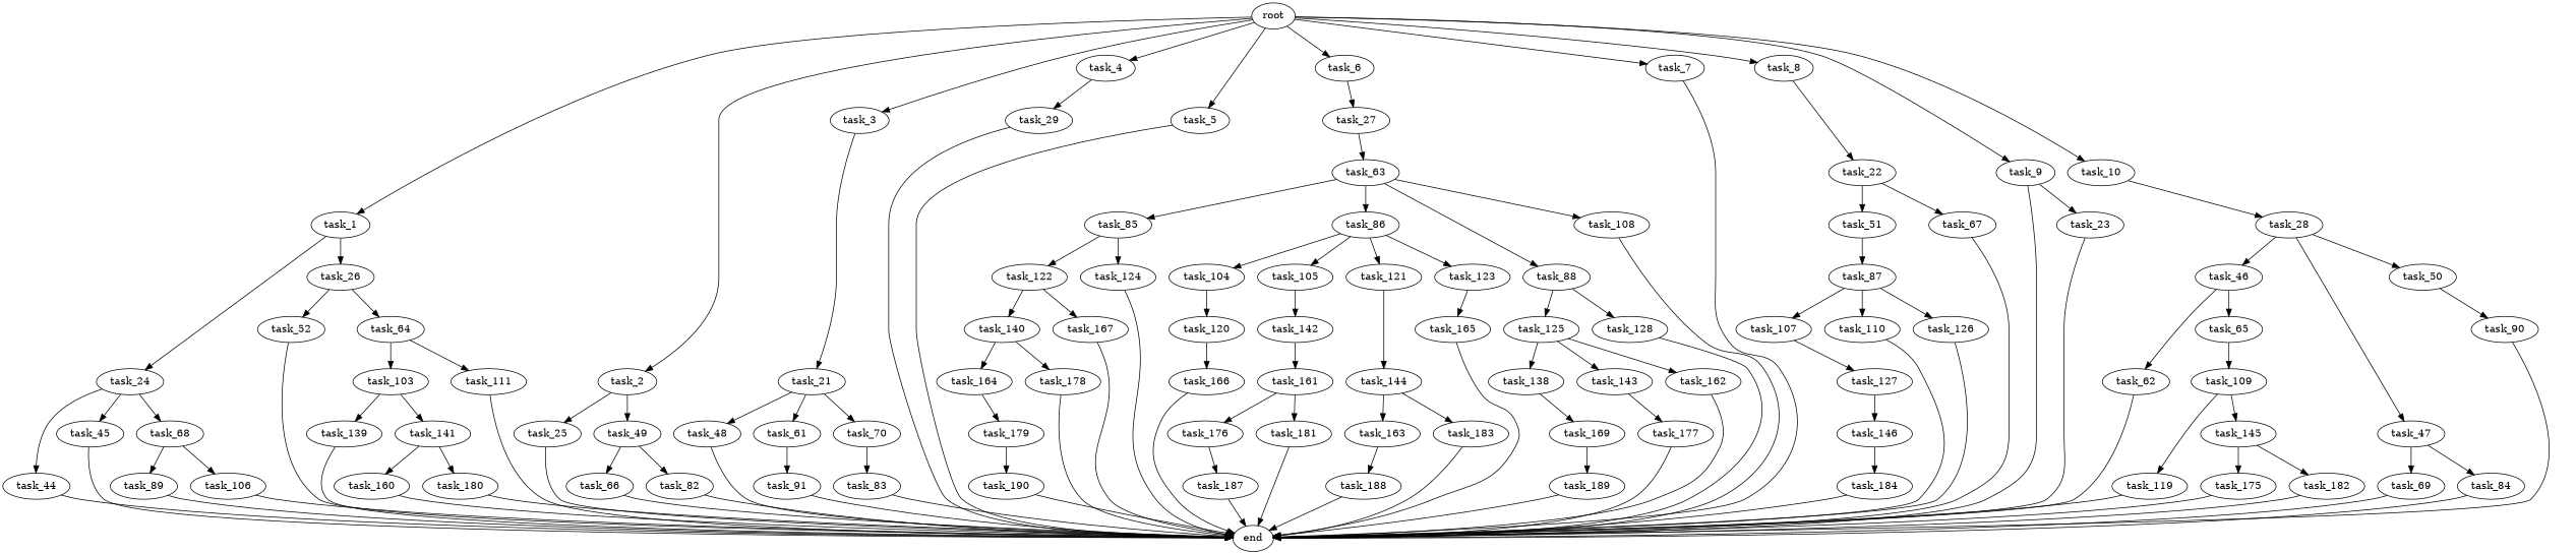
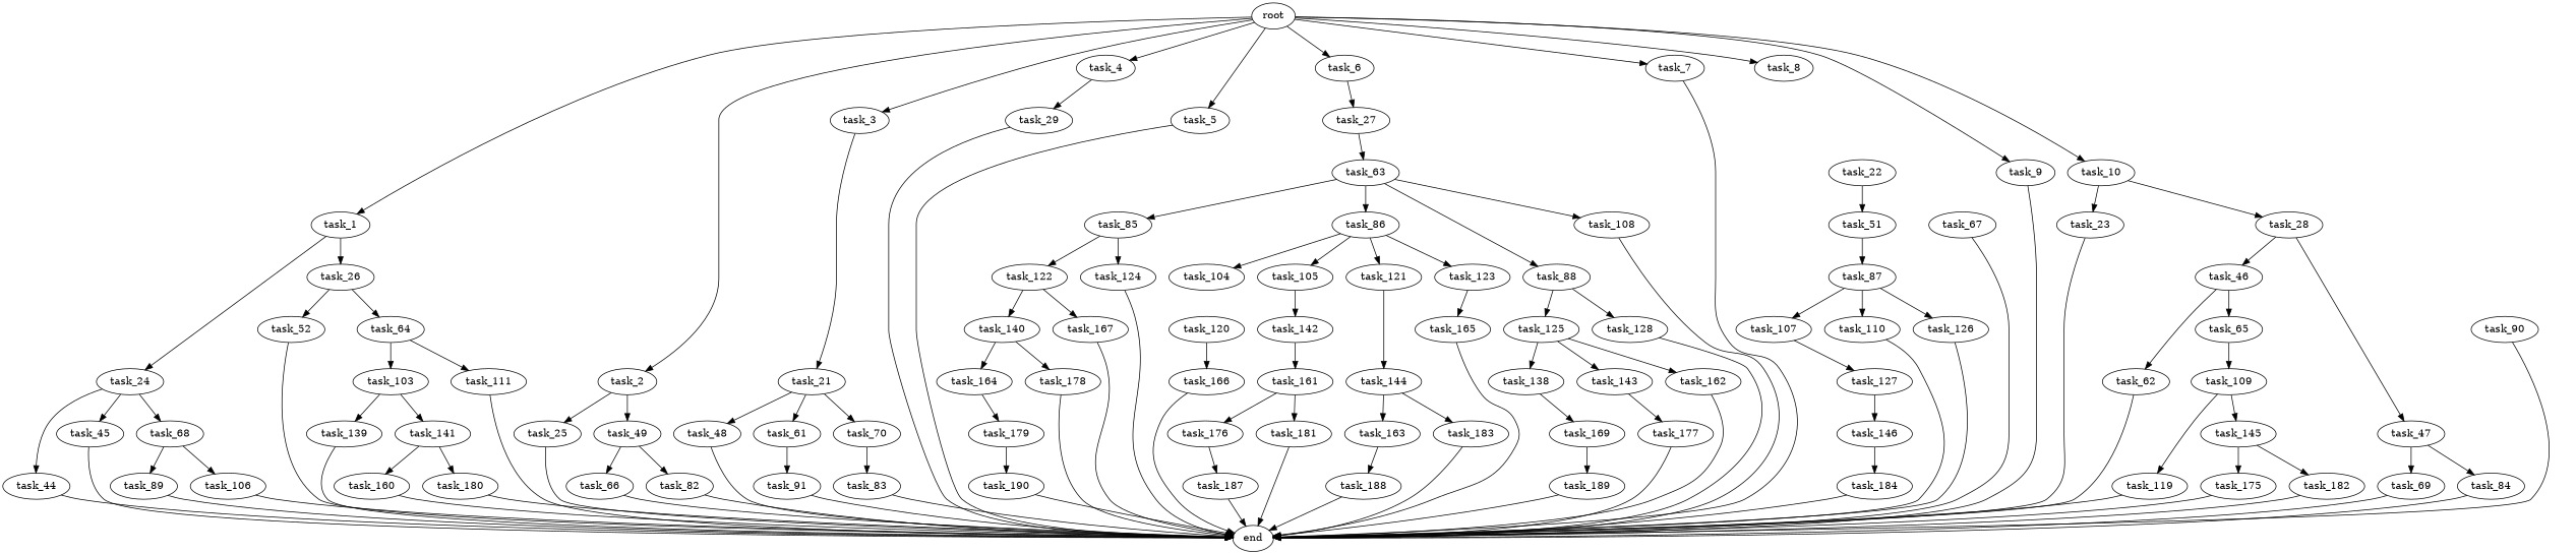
  digraph {
    root
    task_1
    task_2
    task_3
    task_4
    task_5
    task_6
    task_7
    task_8
    task_9
    task_10
    task_24
    task_26
    task_25
    task_49
    task_21
    task_29
    end
    task_27
    task_22
    task_23
    task_28
    task_44
    task_45
    task_68
    task_52
    task_64
    task_66
    task_82
    task_48
    task_61
    task_70
    task_63
    task_51
    task_67
    task_46
    task_47
-   task_50
    task_91
    task_83
    task_87
    task_89
    task_106
    task_103
    task_111
    task_85
    task_86
    task_88
    task_108
    task_62
    task_65
    task_69
    task_84
    task_90
    task_109
    task_107
    task_110
    task_126
    task_122
    task_124
    task_104
    task_105
    task_121
    task_123
    task_125
    task_128
    task_139
    task_141
    task_119
    task_145
    task_140
    task_167
    task_120
    task_142
    task_144
    task_165
    task_127
    task_138
    task_143
    task_162
    task_160
    task_180
    task_166
    task_161
    task_146
    task_175
    task_182
    task_163
    task_183
    task_164
    task_178
    task_169
    task_177
    task_184
    task_189
    task_179
    task_176
    task_181
    task_188
    task_187
    task_190
    root -> task_1
    root -> task_2
    root -> task_3
    root -> task_4
    root -> task_5
    root -> task_6
    root -> task_7
    root -> task_8
    root -> task_9
    root -> task_10
    task_1 -> task_24
    task_1 -> task_26
    task_2 -> task_25
    task_2 -> task_49
    task_3 -> task_21
    task_4 -> task_29
    task_5 -> end
    task_6 -> task_27
    task_7 -> end
-   task_8 -> task_22
    task_9 -> end
-   task_9 -> task_23
+   task_10 -> task_23
    task_10 -> task_28
    task_24 -> task_44
    task_24 -> task_45
    task_24 -> task_68
    task_26 -> task_52
    task_26 -> task_64
    task_25 -> end
    task_49 -> task_66
    task_49 -> task_82
    task_21 -> task_48
    task_21 -> task_61
    task_21 -> task_70
    task_29 -> end
    task_27 -> task_63
    task_22 -> task_51
-   task_22 -> task_67
    task_23 -> end
    task_28 -> task_46
    task_28 -> task_47
-   task_28 -> task_50
    task_44 -> end
    task_45 -> end
    task_68 -> task_89
    task_68 -> task_106
    task_52 -> end
    task_64 -> task_103
    task_64 -> task_111
    task_66 -> end
    task_82 -> end
    task_48 -> end
    task_61 -> task_91
    task_70 -> task_83
    task_63 -> task_85
    task_63 -> task_86
    task_63 -> task_88
    task_63 -> task_108
    task_51 -> task_87
    task_67 -> end
    task_46 -> task_62
    task_46 -> task_65
    task_47 -> task_69
    task_47 -> task_84
-   task_50 -> task_90
    task_91 -> end
    task_83 -> end
    task_87 -> task_107
    task_87 -> task_110
    task_87 -> task_126
    task_89 -> end
    task_106 -> end
    task_103 -> task_139
    task_103 -> task_141
    task_111 -> end
    task_85 -> task_122
    task_85 -> task_124
    task_86 -> task_104
    task_86 -> task_105
    task_86 -> task_121
    task_86 -> task_123
    task_88 -> task_125
    task_88 -> task_128
    task_108 -> end
    task_62 -> end
    task_65 -> task_109
    task_69 -> end
    task_84 -> end
    task_90 -> end
    task_109 -> task_119
    task_109 -> task_145
    task_107 -> task_127
    task_110 -> end
    task_126 -> end
    task_122 -> task_140
    task_122 -> task_167
    task_124 -> end
-   task_104 -> task_120
    task_105 -> task_142
    task_121 -> task_144
    task_123 -> task_165
    task_125 -> task_138
    task_125 -> task_143
    task_125 -> task_162
    task_128 -> end
    task_139 -> end
    task_141 -> task_160
    task_141 -> task_180
    task_119 -> end
    task_145 -> task_175
    task_145 -> task_182
    task_140 -> task_164
    task_140 -> task_178
    task_167 -> end
    task_120 -> task_166
    task_142 -> task_161
    task_144 -> task_163
    task_144 -> task_183
    task_165 -> end
    task_127 -> task_146
    task_138 -> task_169
    task_143 -> task_177
    task_162 -> end
    task_160 -> end
    task_180 -> end
    task_166 -> end
    task_161 -> task_176
    task_161 -> task_181
    task_146 -> task_184
    task_175 -> end
    task_182 -> end
    task_163 -> task_188
    task_183 -> end
    task_164 -> task_179
    task_178 -> end
    task_169 -> task_189
    task_177 -> end
    task_184 -> end
    task_189 -> end
    task_179 -> task_190
    task_176 -> task_187
    task_181 -> end
    task_188 -> end
    task_187 -> end
    task_190 -> end
  }
